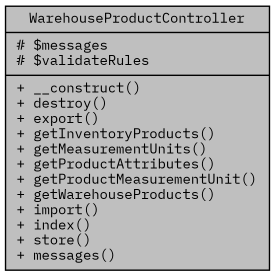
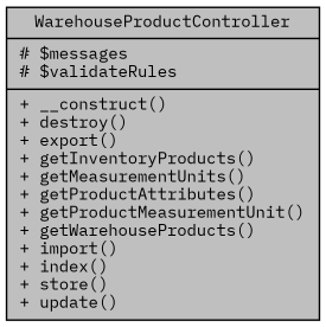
  digraph {
    fontname="IBM Plex Mono"
-   n1 [color=black fillcolor=grey75 fontcolor=black fontname="IBM Plex Mono" fontsize=10 height=0.2 label="{WarehouseProductController\n|# $messages\l# $validateRules\l|+ __construct()\l+ destroy()\l+ export()\l+ getInventoryProducts()\l+ getMeasurementUnits()\l+ getProductAttributes()\l+ getProductMeasurementUnit()\l+ getWarehouseProducts()\l+ import()\l+ index()\l+ store()\l+ messages()\l}" shape=record style=filled width=0.4]
+   n1 [color=black fillcolor=grey75 fontcolor=black fontname="IBM Plex Mono" fontsize=10 height=0.2 label="{WarehouseProductController\n|# $messages\l# $validateRules\l|+ __construct()\l+ destroy()\l+ export()\l+ getInventoryProducts()\l+ getMeasurementUnits()\l+ getProductAttributes()\l+ getProductMeasurementUnit()\l+ getWarehouseProducts()\l+ import()\l+ index()\l+ store()\l+ update()\l}" shape=record style=filled width=0.4]
  }
